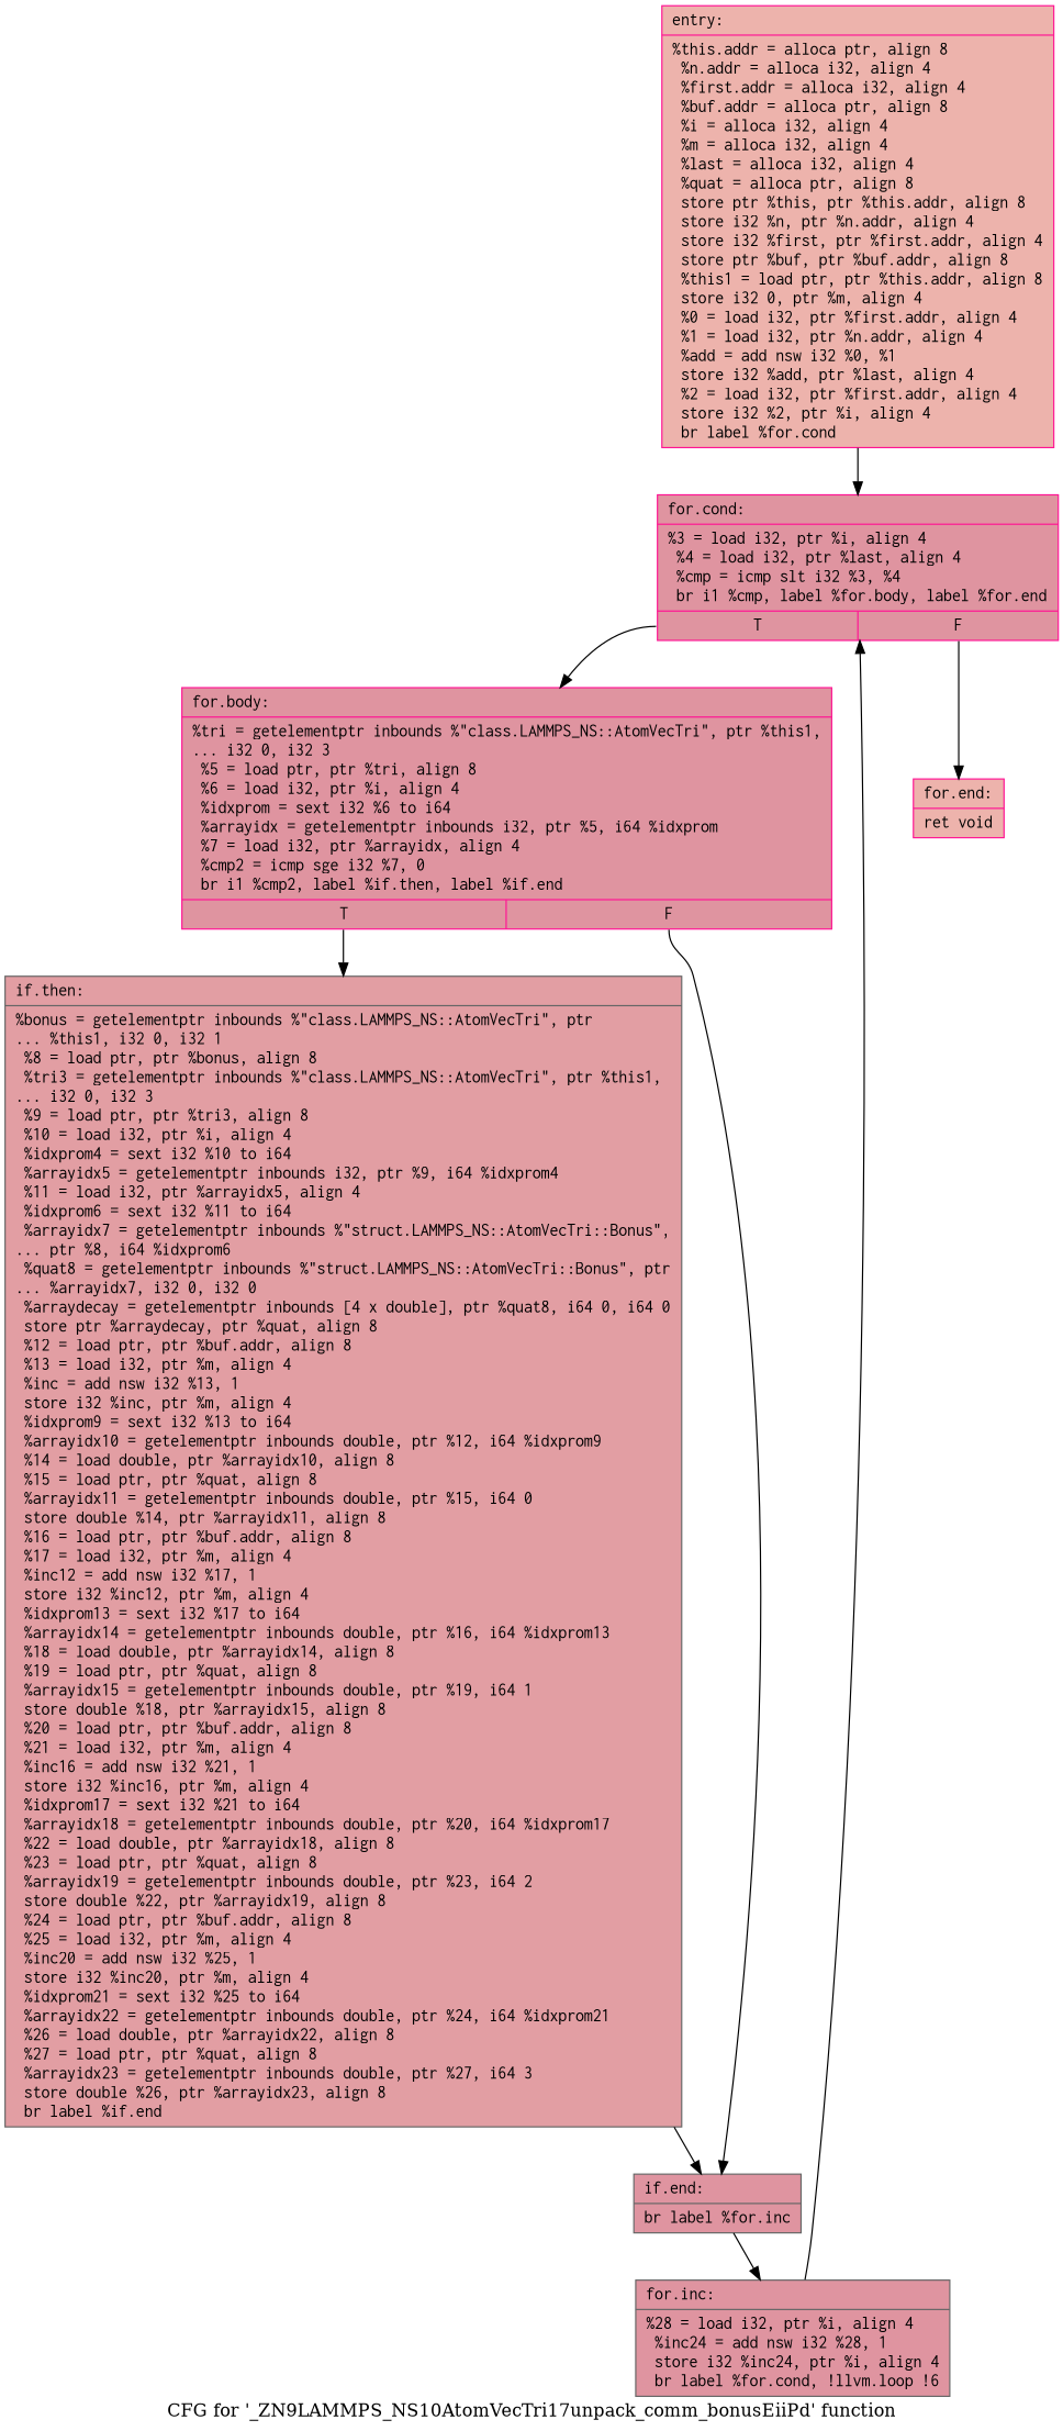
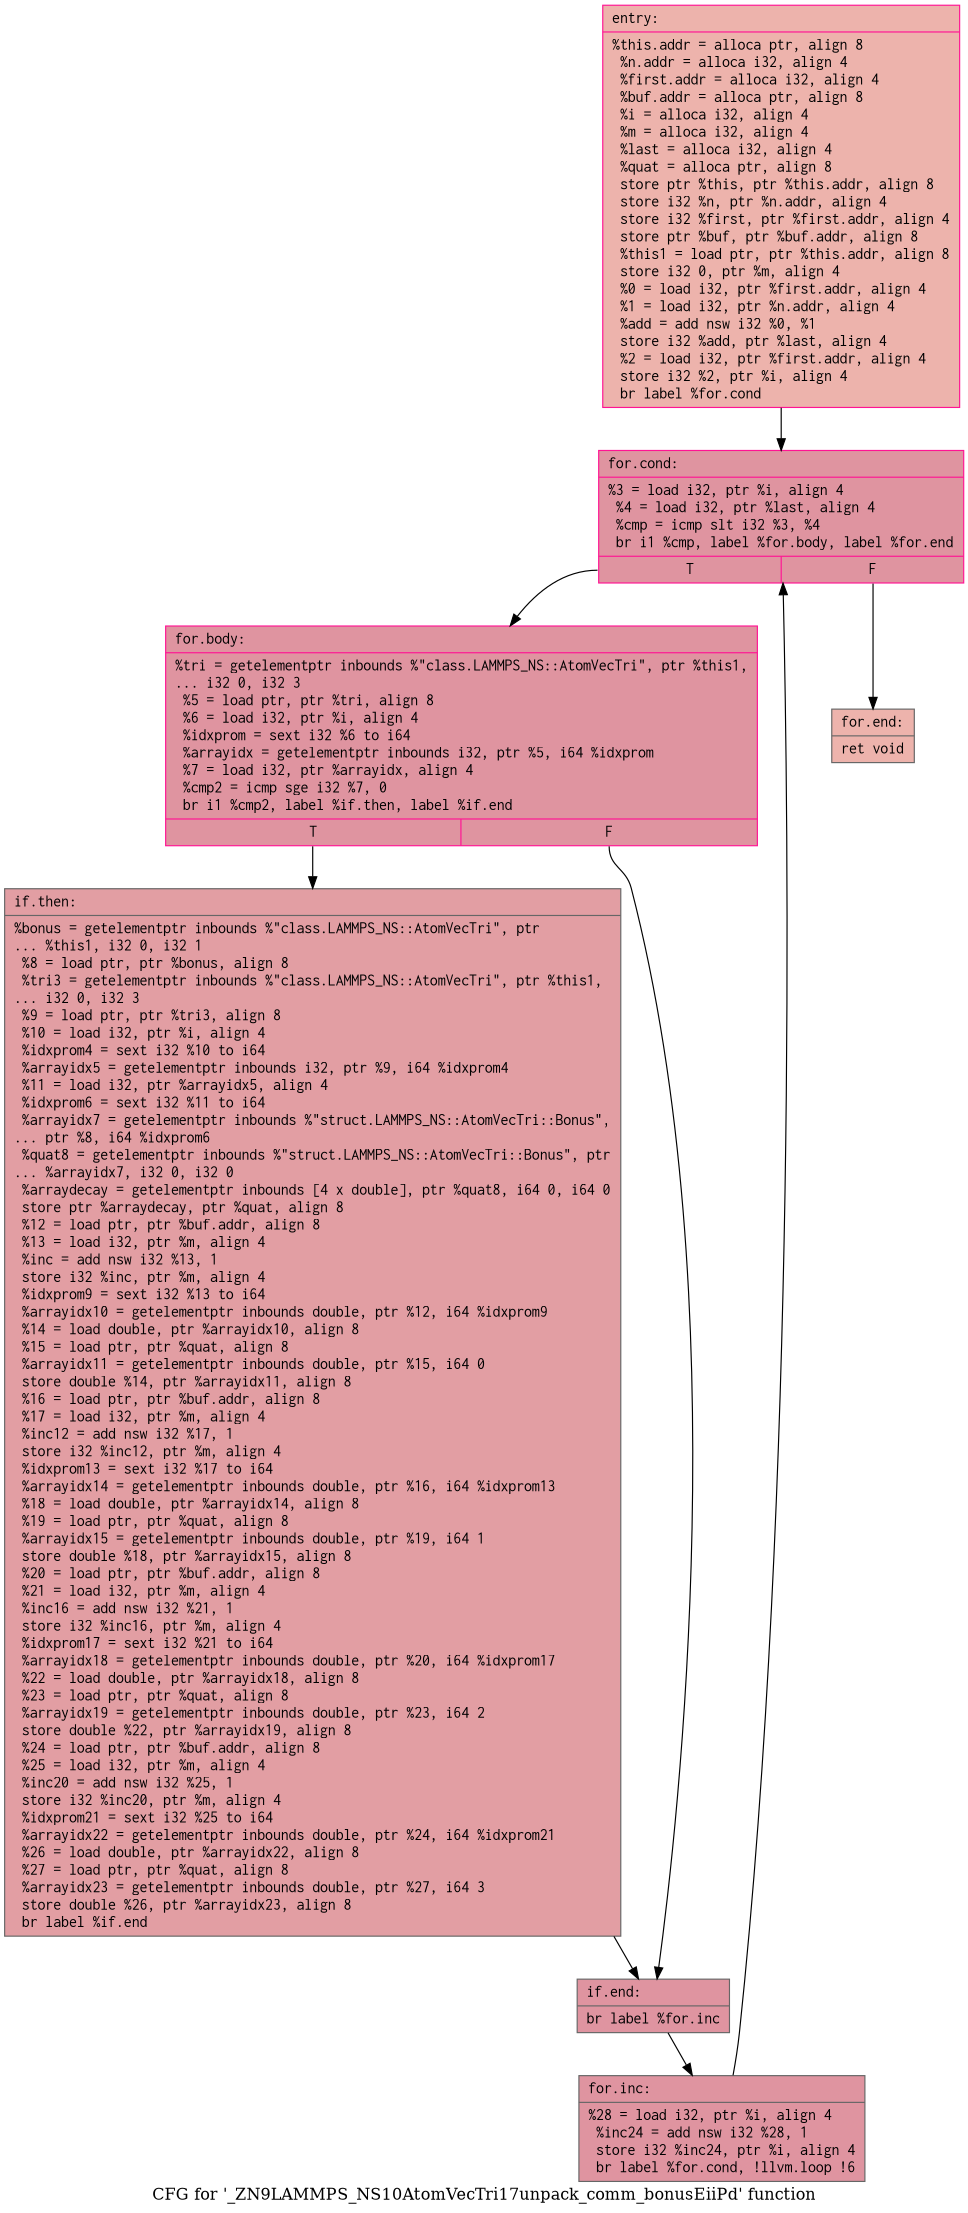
  digraph {
    label="CFG for '_ZN9LAMMPS_NS10AtomVecTri17unpack_comm_bonusEiiPd' function"
    node [color=gray40 fillcolor="#b70d2870" fontname=Courier shape=record style=filled]
    n1 [color=deeppink fillcolor="#d6524470" label="{entry:\l|  %this.addr = alloca ptr, align 8\l  %n.addr = alloca i32, align 4\l  %first.addr = alloca i32, align 4\l  %buf.addr = alloca ptr, align 8\l  %i = alloca i32, align 4\l  %m = alloca i32, align 4\l  %last = alloca i32, align 4\l  %quat = alloca ptr, align 8\l  store ptr %this, ptr %this.addr, align 8\l  store i32 %n, ptr %n.addr, align 4\l  store i32 %first, ptr %first.addr, align 4\l  store ptr %buf, ptr %buf.addr, align 8\l  %this1 = load ptr, ptr %this.addr, align 8\l  store i32 0, ptr %m, align 4\l  %0 = load i32, ptr %first.addr, align 4\l  %1 = load i32, ptr %n.addr, align 4\l  %add = add nsw i32 %0, %1\l  store i32 %add, ptr %last, align 4\l  %2 = load i32, ptr %first.addr, align 4\l  store i32 %2, ptr %i, align 4\l  br label %for.cond\l}"]
    n2 [color=deeppink label="{for.cond:\l|  %3 = load i32, ptr %i, align 4\l  %4 = load i32, ptr %last, align 4\l  %cmp = icmp slt i32 %3, %4\l  br i1 %cmp, label %for.body, label %for.end\l|{<s0>T|<s1>F}}"]
    n3 [color=deeppink label="{for.body:\l|  %tri = getelementptr inbounds %\"class.LAMMPS_NS::AtomVecTri\", ptr %this1,\l... i32 0, i32 3\l  %5 = load ptr, ptr %tri, align 8\l  %6 = load i32, ptr %i, align 4\l  %idxprom = sext i32 %6 to i64\l  %arrayidx = getelementptr inbounds i32, ptr %5, i64 %idxprom\l  %7 = load i32, ptr %arrayidx, align 4\l  %cmp2 = icmp sge i32 %7, 0\l  br i1 %cmp2, label %if.then, label %if.end\l|{<s0>T|<s1>F}}"]
-   n4 [color=deeppink fillcolor="#d6524470" label="{for.end:\l|  ret void\l}"]
+   n4 [fillcolor="#d6524470" label="{for.end:\l|  ret void\l}"]
    n5 [fillcolor="#be242e70" label="{if.then:\l|  %bonus = getelementptr inbounds %\"class.LAMMPS_NS::AtomVecTri\", ptr\l... %this1, i32 0, i32 1\l  %8 = load ptr, ptr %bonus, align 8\l  %tri3 = getelementptr inbounds %\"class.LAMMPS_NS::AtomVecTri\", ptr %this1,\l... i32 0, i32 3\l  %9 = load ptr, ptr %tri3, align 8\l  %10 = load i32, ptr %i, align 4\l  %idxprom4 = sext i32 %10 to i64\l  %arrayidx5 = getelementptr inbounds i32, ptr %9, i64 %idxprom4\l  %11 = load i32, ptr %arrayidx5, align 4\l  %idxprom6 = sext i32 %11 to i64\l  %arrayidx7 = getelementptr inbounds %\"struct.LAMMPS_NS::AtomVecTri::Bonus\",\l... ptr %8, i64 %idxprom6\l  %quat8 = getelementptr inbounds %\"struct.LAMMPS_NS::AtomVecTri::Bonus\", ptr\l... %arrayidx7, i32 0, i32 0\l  %arraydecay = getelementptr inbounds [4 x double], ptr %quat8, i64 0, i64 0\l  store ptr %arraydecay, ptr %quat, align 8\l  %12 = load ptr, ptr %buf.addr, align 8\l  %13 = load i32, ptr %m, align 4\l  %inc = add nsw i32 %13, 1\l  store i32 %inc, ptr %m, align 4\l  %idxprom9 = sext i32 %13 to i64\l  %arrayidx10 = getelementptr inbounds double, ptr %12, i64 %idxprom9\l  %14 = load double, ptr %arrayidx10, align 8\l  %15 = load ptr, ptr %quat, align 8\l  %arrayidx11 = getelementptr inbounds double, ptr %15, i64 0\l  store double %14, ptr %arrayidx11, align 8\l  %16 = load ptr, ptr %buf.addr, align 8\l  %17 = load i32, ptr %m, align 4\l  %inc12 = add nsw i32 %17, 1\l  store i32 %inc12, ptr %m, align 4\l  %idxprom13 = sext i32 %17 to i64\l  %arrayidx14 = getelementptr inbounds double, ptr %16, i64 %idxprom13\l  %18 = load double, ptr %arrayidx14, align 8\l  %19 = load ptr, ptr %quat, align 8\l  %arrayidx15 = getelementptr inbounds double, ptr %19, i64 1\l  store double %18, ptr %arrayidx15, align 8\l  %20 = load ptr, ptr %buf.addr, align 8\l  %21 = load i32, ptr %m, align 4\l  %inc16 = add nsw i32 %21, 1\l  store i32 %inc16, ptr %m, align 4\l  %idxprom17 = sext i32 %21 to i64\l  %arrayidx18 = getelementptr inbounds double, ptr %20, i64 %idxprom17\l  %22 = load double, ptr %arrayidx18, align 8\l  %23 = load ptr, ptr %quat, align 8\l  %arrayidx19 = getelementptr inbounds double, ptr %23, i64 2\l  store double %22, ptr %arrayidx19, align 8\l  %24 = load ptr, ptr %buf.addr, align 8\l  %25 = load i32, ptr %m, align 4\l  %inc20 = add nsw i32 %25, 1\l  store i32 %inc20, ptr %m, align 4\l  %idxprom21 = sext i32 %25 to i64\l  %arrayidx22 = getelementptr inbounds double, ptr %24, i64 %idxprom21\l  %26 = load double, ptr %arrayidx22, align 8\l  %27 = load ptr, ptr %quat, align 8\l  %arrayidx23 = getelementptr inbounds double, ptr %27, i64 3\l  store double %26, ptr %arrayidx23, align 8\l  br label %if.end\l}"]
    n6 [label="{if.end:\l|  br label %for.inc\l}"]
    n7 [label="{for.inc:\l|  %28 = load i32, ptr %i, align 4\l  %inc24 = add nsw i32 %28, 1\l  store i32 %inc24, ptr %i, align 4\l  br label %for.cond, !llvm.loop !6\l}"]
    n1 -> n2
    n2 -> n3 [tailport=s0]
    n2 -> n4 [tailport=s1]
    n3 -> n5 [tailport=s0]
    n3 -> n6 [tailport=s1]
    n5 -> n6
    n6 -> n7
    n7 -> n2
  }
